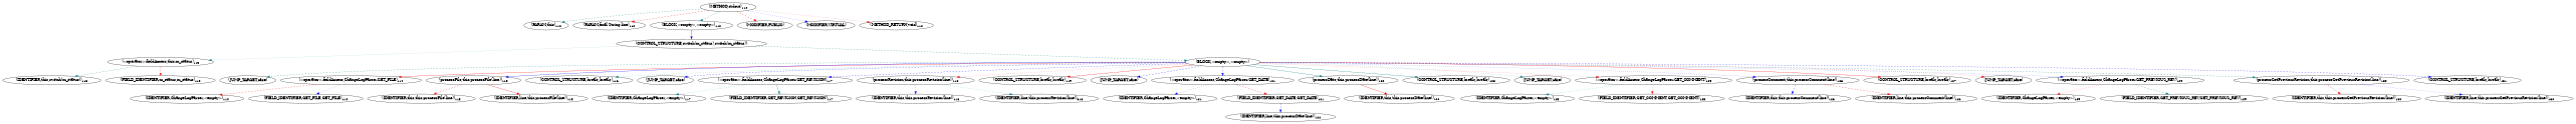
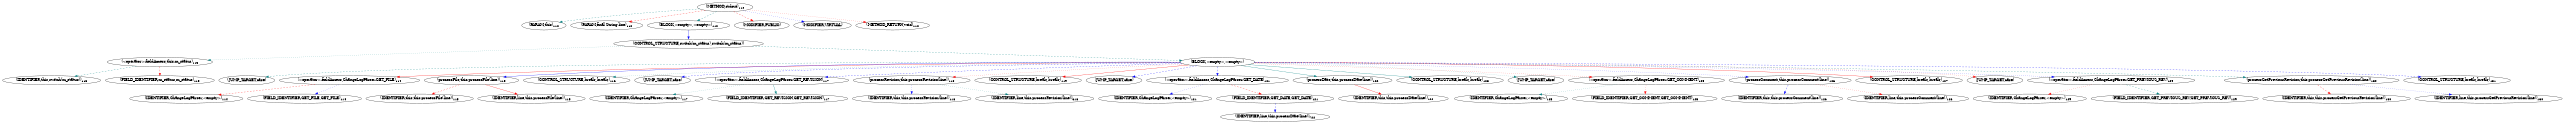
  digraph {
    edge [color=red style=dashed]
    n1 [label=<(METHOD,stdout)<SUB>112</SUB>>]
    n2 [label=<(PARAM,this)<SUB>112</SUB>>]
    n3 [label=<(PARAM,final String line)<SUB>112</SUB>>]
    n4 [label=<(BLOCK,&lt;empty&gt;,&lt;empty&gt;)<SUB>112</SUB>>]
    n5 [label=<(MODIFIER,PUBLIC)>]
    n6 [label=<(MODIFIER,VIRTUAL)>]
    n7 [label=<(METHOD_RETURN,void)<SUB>112</SUB>>]
    n8 [label=<(CONTROL_STRUCTURE,switch(m_status),switch(m_status))>]
    n9 [label=<(&lt;operator&gt;.fieldAccess,this.m_status)<SUB>113</SUB>>]
    n10 [label=<(BLOCK,&lt;empty&gt;,&lt;empty&gt;)>]
    n11 [label=<(IDENTIFIER,this,switch(m_status))<SUB>113</SUB>>]
    n12 [label=<(FIELD_IDENTIFIER,m_status,m_status)<SUB>113</SUB>>]
    n13 [label=<(JUMP_TARGET,case)>]
    n14 [label=<(&lt;operator&gt;.fieldAccess,ChangeLogParser.GET_FILE)<SUB>114</SUB>>]
    n15 [label=<(processFile,this.processFile(line))<SUB>115</SUB>>]
    n16 [label=<(CONTROL_STRUCTURE,break;,break;)<SUB>116</SUB>>]
    n17 [label=<(JUMP_TARGET,case)>]
    n18 [label=<(&lt;operator&gt;.fieldAccess,ChangeLogParser.GET_REVISION)<SUB>117</SUB>>]
    n19 [label=<(processRevision,this.processRevision(line))<SUB>118</SUB>>]
    n20 [label=<(CONTROL_STRUCTURE,break;,break;)<SUB>119</SUB>>]
    n21 [label=<(JUMP_TARGET,case)>]
    n22 [label=<(&lt;operator&gt;.fieldAccess,ChangeLogParser.GET_DATE)<SUB>121</SUB>>]
    n23 [label=<(processDate,this.processDate(line))<SUB>122</SUB>>]
    n24 [label=<(CONTROL_STRUCTURE,break;,break;)<SUB>123</SUB>>]
    n25 [label=<(JUMP_TARGET,case)>]
    n26 [label=<(&lt;operator&gt;.fieldAccess,ChangeLogParser.GET_COMMENT)<SUB>125</SUB>>]
    n27 [label=<(processComment,this.processComment(line))<SUB>126</SUB>>]
    n28 [label=<(CONTROL_STRUCTURE,break;,break;)<SUB>127</SUB>>]
    n29 [label=<(JUMP_TARGET,case)>]
    n30 [label=<(&lt;operator&gt;.fieldAccess,ChangeLogParser.GET_PREVIOUS_REV)<SUB>129</SUB>>]
    n31 [label=<(processGetPreviousRevision,this.processGetPreviousRevision(line))<SUB>130</SUB>>]
    n32 [label=<(CONTROL_STRUCTURE,break;,break;)<SUB>131</SUB>>]
    n33 [label=<(IDENTIFIER,ChangeLogParser,&lt;empty&gt;)<SUB>114</SUB>>]
    n34 [label=<(FIELD_IDENTIFIER,GET_FILE,GET_FILE)<SUB>114</SUB>>]
    n35 [label=<(IDENTIFIER,this,this.processFile(line))<SUB>115</SUB>>]
    n36 [label=<(IDENTIFIER,line,this.processFile(line))<SUB>115</SUB>>]
    n37 [label=<(IDENTIFIER,ChangeLogParser,&lt;empty&gt;)<SUB>117</SUB>>]
    n38 [label=<(FIELD_IDENTIFIER,GET_REVISION,GET_REVISION)<SUB>117</SUB>>]
    n39 [label=<(IDENTIFIER,this,this.processRevision(line))<SUB>118</SUB>>]
    n40 [label=<(IDENTIFIER,line,this.processRevision(line))<SUB>618</SUB>>]
    n41 [label=<(IDENTIFIER,ChangeLogParser,&lt;empty&gt;)<SUB>121</SUB>>]
    n42 [label=<(FIELD_IDENTIFIER,GET_DATE,GET_DATE)<SUB>121</SUB>>]
    n43 [label=<(IDENTIFIER,this,this.processDate(line))<SUB>122</SUB>>]
    n44 [label=<(IDENTIFIER,ChangeLogParser,&lt;empty&gt;)<SUB>125</SUB>>]
    n45 [label=<(FIELD_IDENTIFIER,GET_COMMENT,GET_COMMENT)<SUB>125</SUB>>]
    n46 [label=<(IDENTIFIER,this,this.processComment(line))<SUB>126</SUB>>]
    n47 [label=<(IDENTIFIER,line,this.processComment(line))<SUB>126</SUB>>]
    n48 [label=<(IDENTIFIER,ChangeLogParser,&lt;empty&gt;)<SUB>129</SUB>>]
    n49 [label=<(FIELD_IDENTIFIER,GET_PREVIOUS_REV,GET_PREVIOUS_REV)<SUB>129</SUB>>]
    n50 [label=<(IDENTIFIER,this,this.processGetPreviousRevision(line))<SUB>130</SUB>>]
    n51 [label=<(IDENTIFIER,line,this.processGetPreviousRevision(line))<SUB>130</SUB>>]
-   n52 [label=<(IDENTIFIER,line,this.processDate(line))<SUB>122</SUB>>]
+   n52 [label=<(IDENTIFIER,line,this.processDate(line))<SUB>722</SUB>>]
    n1 -> n2 [color=teal]
    n1 -> n3
    n1 -> n4 [color=teal]
    n1 -> n5
    n1 -> n6 [color=blue style=dotted]
    n1 -> n7 [style=dotted]
    n4 -> n8 [color=blue style=solid]
    n8 -> n9 [color=teal style=dotted]
    n8 -> n10 [color=teal]
    n9 -> n11 [color=teal]
    n9 -> n12
    n10 -> n13 [color=teal]
    n10 -> n14 [style=solid]
    n10 -> n15 [color=blue style=solid]
    n10 -> n16 [color=teal style=dotted]
    n10 -> n17 [color=blue]
    n10 -> n18 [color=blue]
    n10 -> n19 [style=dotted]
    n10 -> n20 [style=solid]
    n10 -> n21 [color=blue]
    n10 -> n22 [color=blue]
    n10 -> n23 [color=teal style=solid]
    n10 -> n24 [color=teal style=solid]
    n10 -> n25 [color=teal style=dotted]
    n10 -> n26 [style=dotted]
    n10 -> n27 [color=blue style=dotted]
    n10 -> n28 [style=solid]
    n10 -> n29 [style=dotted]
    n10 -> n30 [color=blue style=dotted]
    n10 -> n31 [color=teal]
    n10 -> n32 [color=blue]
    n14 -> n33
    n14 -> n34 [color=blue style=dotted]
    n15 -> n35
    n15 -> n36 [style=solid]
    n18 -> n37 [color=teal style=dotted]
    n18 -> n38 [color=teal style=solid]
    n19 -> n39 [color=blue style=dotted]
    n19 -> n40 [color=teal style=dotted]
    n22 -> n41 [color=blue style=dotted]
    n22 -> n42
    n23 -> n43 [style=solid]
    n26 -> n44 [color=teal style=dotted]
    n26 -> n45 [style=dotted]
    n27 -> n46 [color=blue]
-   n27 -> n47
+   n27 -> n47 [style=dotted]
    n30 -> n48 [style=dotted]
    n30 -> n49 [color=teal]
    n31 -> n50
    n31 -> n51 [color=blue style=dotted]
    n42 -> n52 [color=blue]
  }
